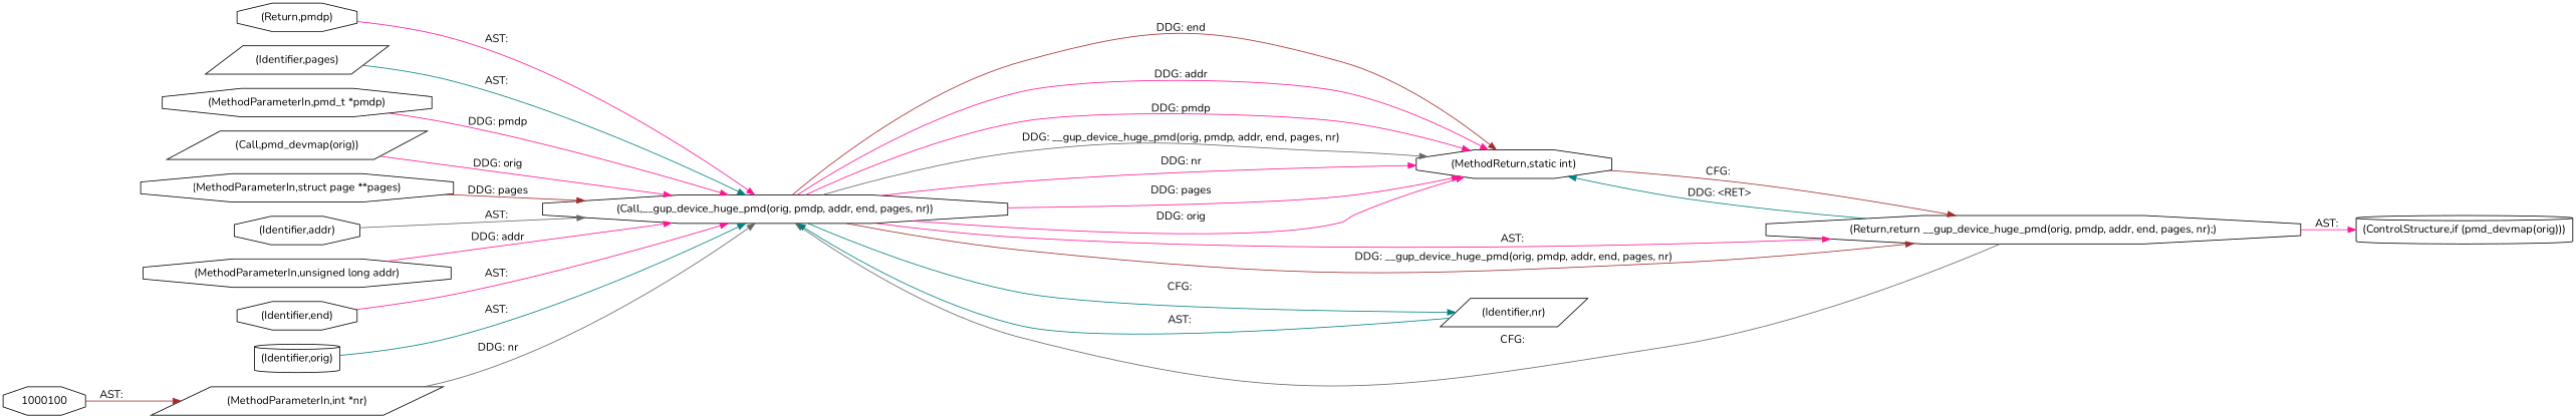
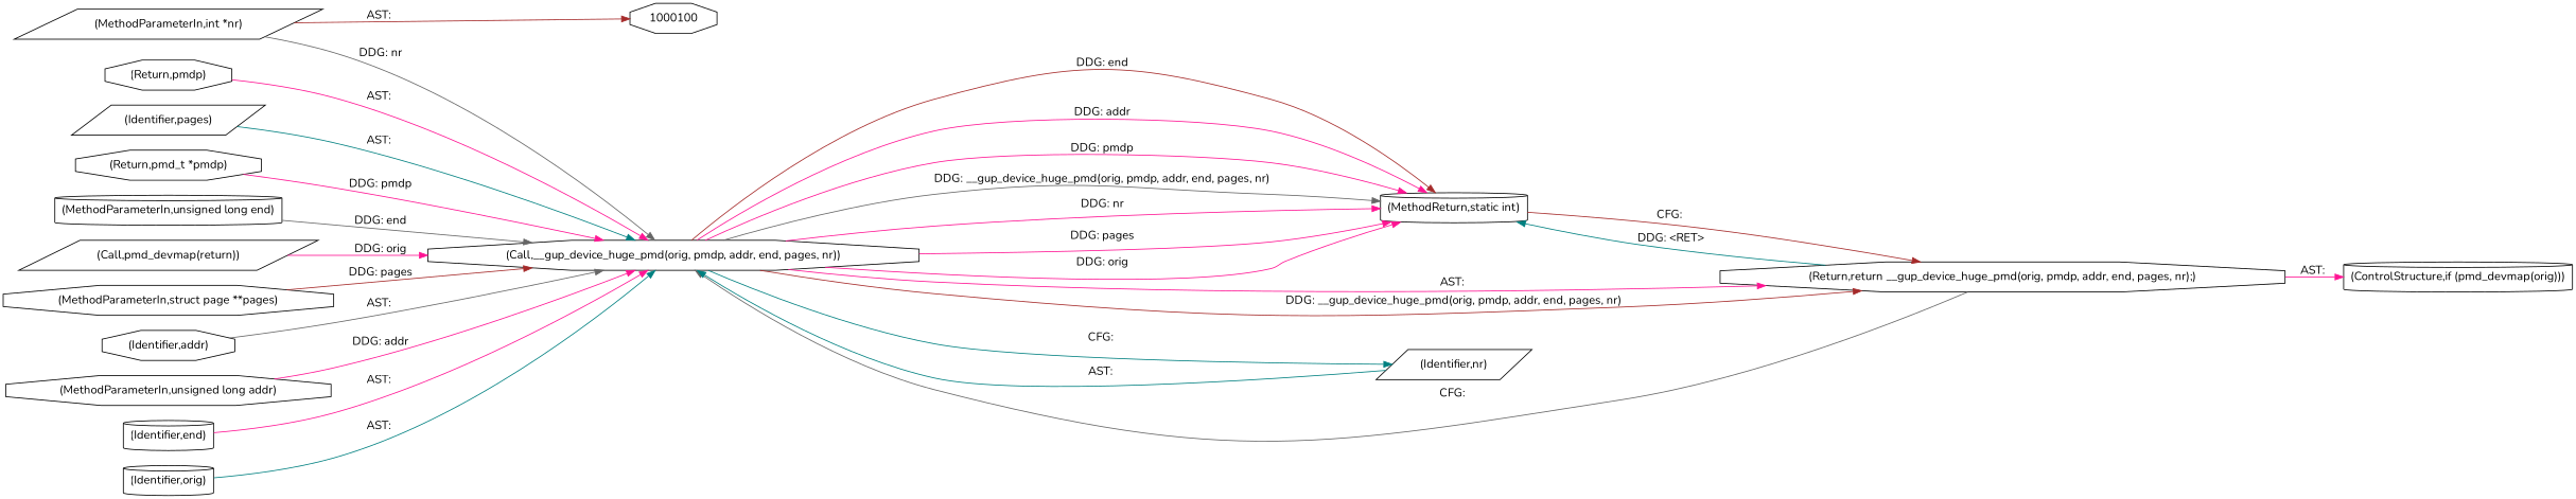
  digraph {
    fontname=Nunito
    rankdir=LR
    node [fontname=Nunito shape=octagon]
    edge [color=deeppink fontname=Nunito]
    n1 [label="(MethodParameterIn,int *nr)" shape=parallelogram]
    n2 [label="(Call,__gup_device_huge_pmd(orig, pmdp, addr, end, pages, nr))"]
    1000100
-   n4 [label="(MethodReturn,static int)"]
+   n4 [label="(MethodReturn,static int)" shape=cylinder]
    n5 [label="(Return,return __gup_device_huge_pmd(orig, pmdp, addr, end, pages, nr);)"]
    n6 [label="(Identifier,nr)" shape=parallelogram]
    n7 [label="(ControlStructure,if (pmd_devmap(orig)))" shape=cylinder]
    n8 [label="(Return,pmdp)"]
    n9 [label="(Identifier,pages)" shape=parallelogram]
-   n10 [label="(MethodParameterIn,pmd_t *pmdp)"]
-   n12 [label="(Call,pmd_devmap(orig))" shape=parallelogram]
+   n10 [label="(Return,pmd_t *pmdp)"]
+   n11 [label="(MethodParameterIn,unsigned long end)" shape=cylinder]
+   n12 [label="(Call,pmd_devmap(return))" shape=parallelogram]
    n13 [label="(MethodParameterIn,struct page **pages)"]
    n14 [label="(Identifier,addr)"]
    n15 [label="(MethodParameterIn,unsigned long addr)"]
-   n16 [label="(Identifier,end)"]
+   n16 [label="(Identifier,end)" shape=cylinder]
    n17 [label="(Identifier,orig)" shape=cylinder]
    n1 -> n2 [color=gray40 label="DDG: nr"]
-   1000100 -> n1 [color=brown label="AST: "]
+   n1 -> 1000100 [color=brown label="AST: "]
    n2 -> n4 [color=brown label="DDG: end"]
    n2 -> n4 [label="DDG: addr"]
    n2 -> n4 [label="DDG: pmdp"]
    n2 -> n4 [color=gray40 label="DDG: __gup_device_huge_pmd(orig, pmdp, addr, end, pages, nr)"]
    n2 -> n4 [label="DDG: nr"]
    n2 -> n4 [label="DDG: pages"]
    n2 -> n4 [label="DDG: orig"]
    n2 -> n5 [label="AST: "]
    n2 -> n5 [color=brown label="DDG: __gup_device_huge_pmd(orig, pmdp, addr, end, pages, nr)"]
    n2 -> n6 [color=teal label="CFG: "]
    n4 -> n5 [color=brown label="CFG: "]
    n5 -> n2 [color=gray40 label="CFG: "]
    n5 -> n4 [color=teal label="DDG: <RET>"]
    n5 -> n7 [label="AST: "]
    n6 -> n2 [color=teal label="AST: "]
    n8 -> n2 [label="AST: "]
    n9 -> n2 [color=teal label="AST: "]
    n10 -> n2 [label="DDG: pmdp"]
+   n11 -> n2 [color=gray40 label="DDG: end"]
    n12 -> n2 [label="DDG: orig"]
    n13 -> n2 [color=brown label="DDG: pages"]
    n14 -> n2 [color=gray40 label="AST: "]
    n15 -> n2 [label="DDG: addr"]
    n16 -> n2 [label="AST: "]
    n17 -> n2 [color=teal label="AST: "]
  }
